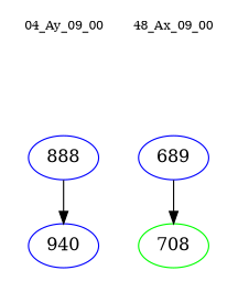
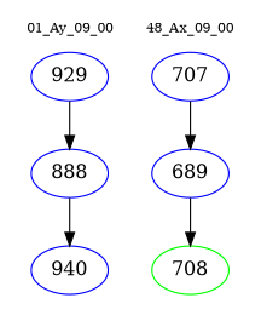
  digraph {
    node [color=blue]
    edge [color=black]
+   n1 [label=929]
    n2 [label=888]
    n3 [label=940]
+   n4 [label=707]
    n5 [label=689]
    n6 [color=green label=708]
    subgraph cluster_1 {
      color=white
      fontsize=10
-     label="04_Ay_09_00"
+     label="01_Ay_09_00"
+     n1
      n2
      n3
    }
    subgraph cluster_2 {
      color=white
      fontsize=10
      label="48_Ax_09_00"
+     n4
      n5
      n6
    }
+   n1 -> n2
    n2 -> n3
+   n4 -> n5
    n5 -> n6
  }
